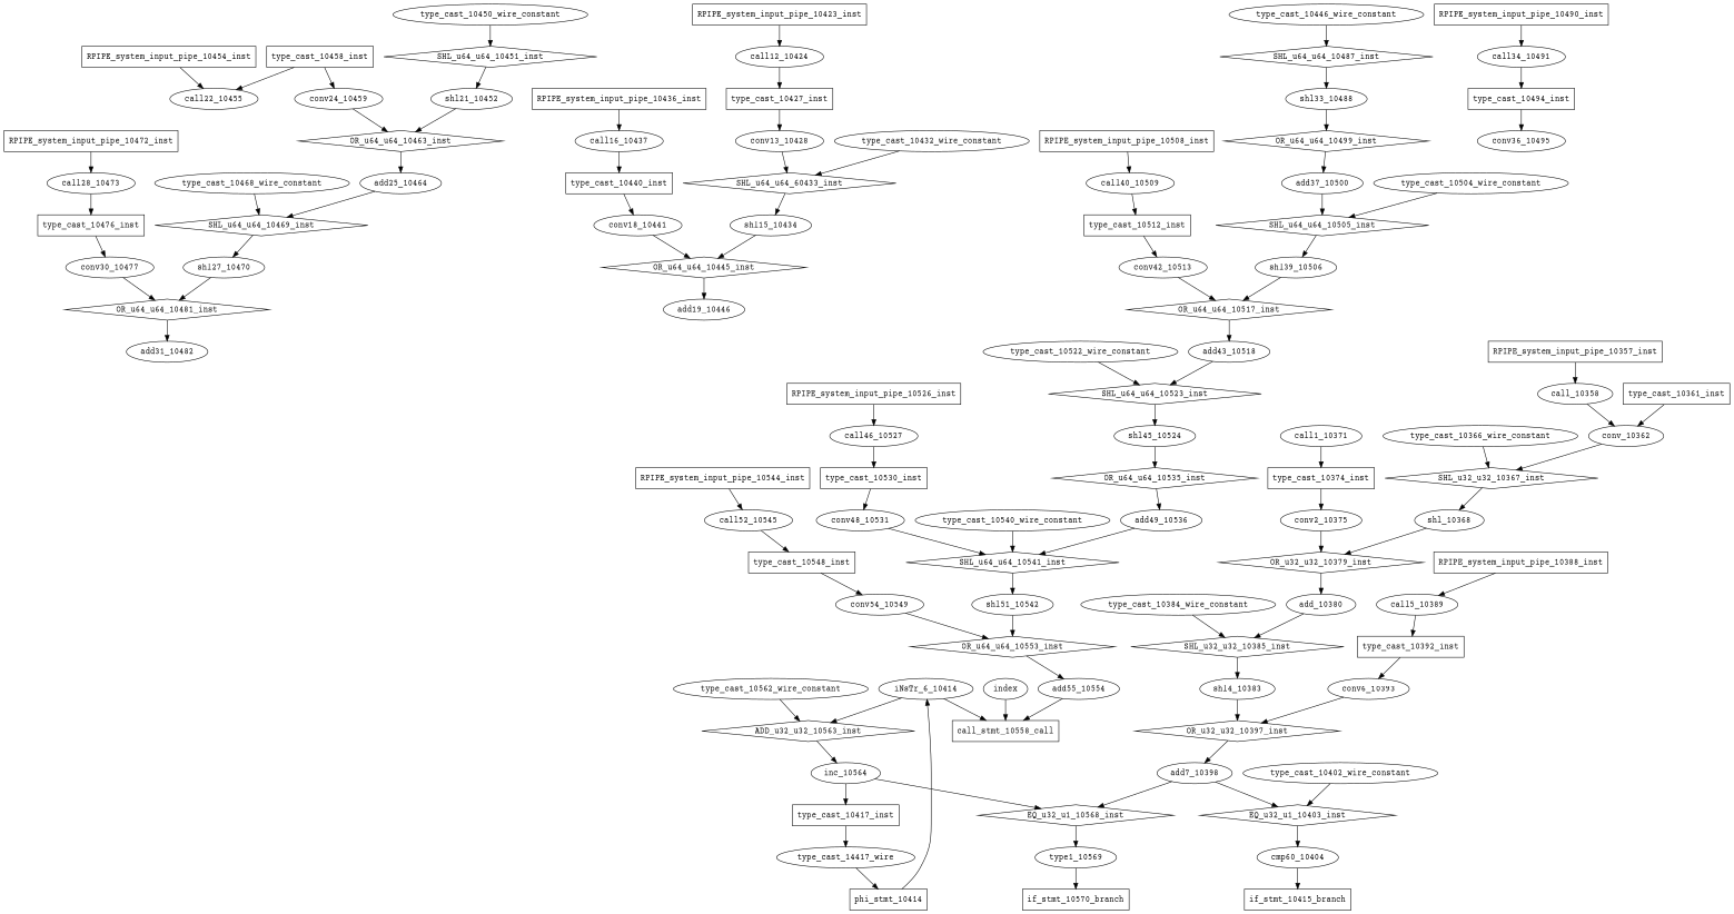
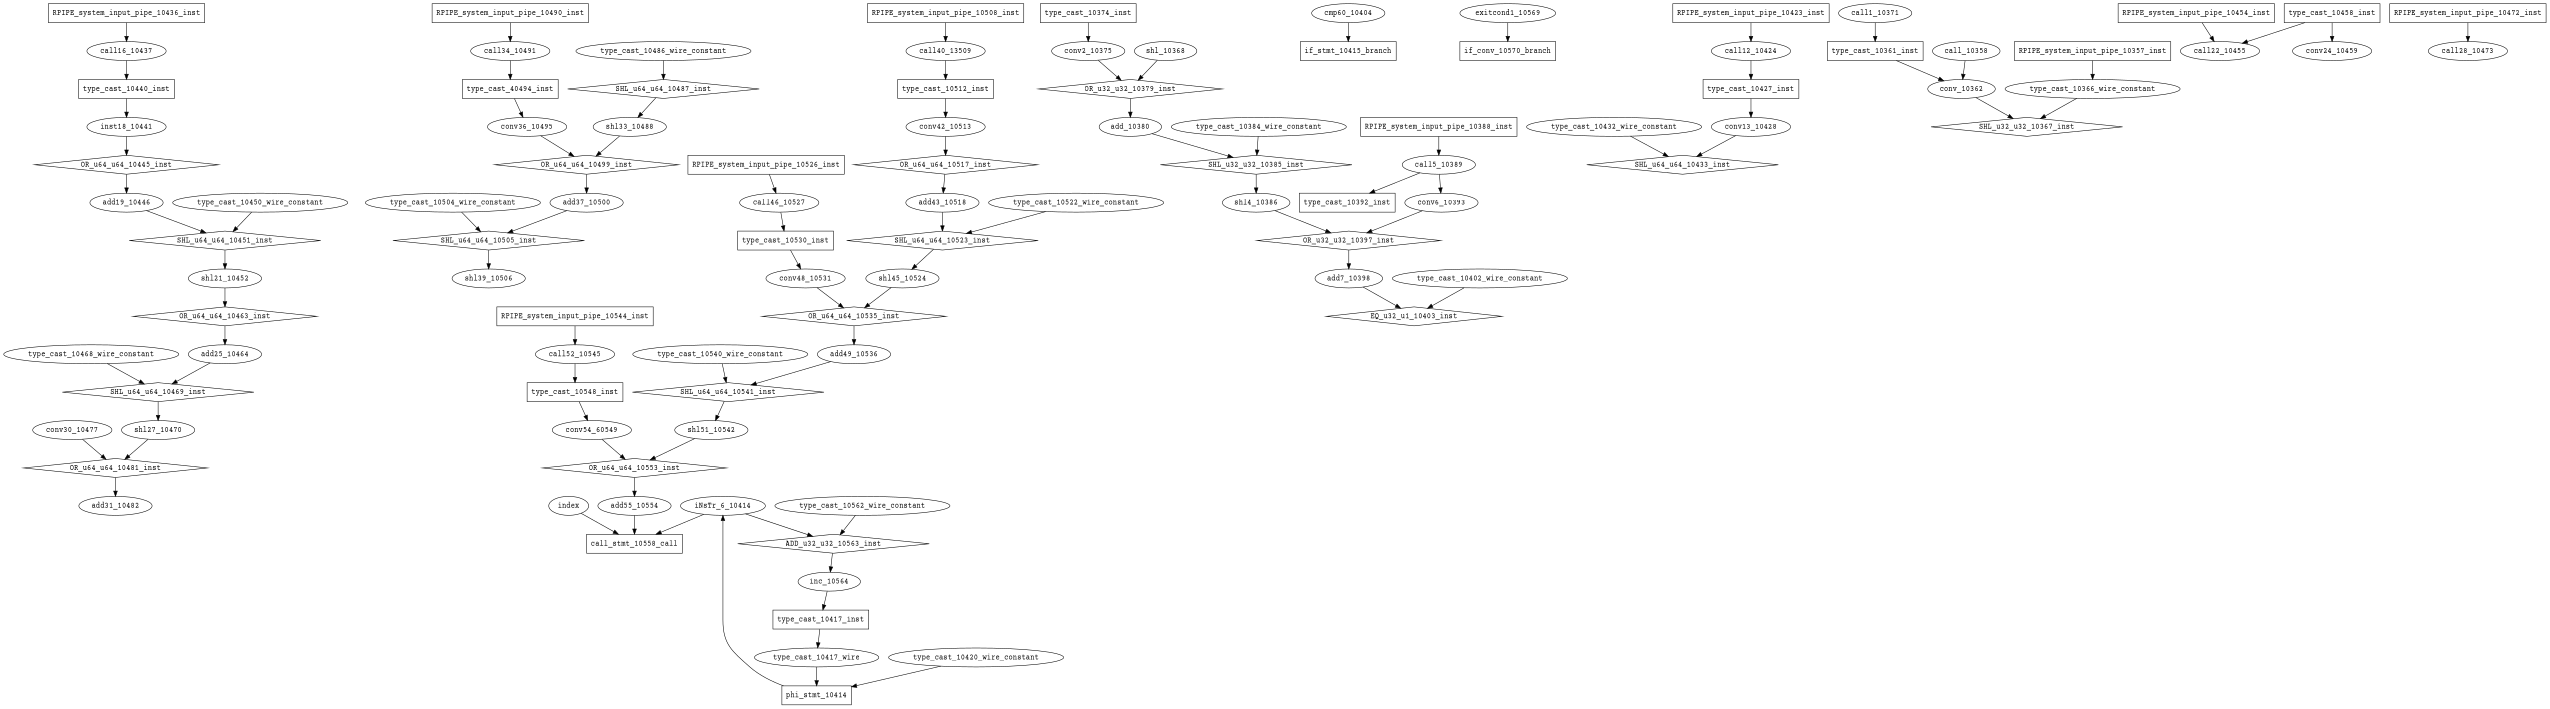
  digraph {
    fontname="Courier Prime"
    node [fontname="Courier Prime" shape=ellipse]
    edge [fontname="Courier Prime"]
    SHL_u64_u64_10451_inst [shape=diamond]
    add19_10446
    shl21_10452
    SHL_u64_u64_10469_inst [shape=diamond]
    add25_10464
    shl27_10470
    SHL_u64_u64_10487_inst [shape=diamond]
    shl33_10488
    SHL_u64_u64_10505_inst [shape=diamond]
    add37_10500
    shl39_10506
    SHL_u64_u64_10523_inst [shape=diamond]
    add43_10518
    shl45_10524
    SHL_u64_u64_10541_inst [shape=diamond]
    add49_10536
    shl51_10542
    call_stmt_10558_call [shape=rectangle]
    add55_10554
    EQ_u32_u1_10403_inst [shape=diamond]
    add7_10398
-   EQ_u32_u1_10568_inst [shape=diamond]
    cmp60_10404
-   exitcond1_10569 [label=type1_10569]
+   exitcond1_10569
    SHL_u32_u32_10385_inst [shape=diamond]
    add_10380
-   shl4_10386 [label=shl4_10383]
+   shl4_10386
    type_cast_10427_inst [shape=rectangle]
    call12_10424
    conv13_10428
    type_cast_10440_inst [shape=rectangle]
    call16_10437
-   conv18_10441
+   conv18_10441 [label=inst18_10441]
    type_cast_10374_inst [shape=rectangle]
    call1_10371
    conv2_10375
    type_cast_10458_inst [shape=rectangle]
    call22_10455
    conv24_10459
-   type_cast_10476_inst [shape=rectangle]
    call28_10473
    conv30_10477
-   type_cast_10494_inst [shape=rectangle]
+   type_cast_10494_inst [shape=rectangle label=type_cast_40494_inst]
    call34_10491
    conv36_10495
    type_cast_10512_inst [shape=rectangle]
-   call40_10509
+   call40_10509 [label=call40_13509]
    conv42_10513
    type_cast_10530_inst [shape=rectangle]
    call46_10527
    conv48_10531
    type_cast_10548_inst [shape=rectangle]
    call52_10545
-   conv54_10549
+   conv54_10549 [label=conv54_60549]
    type_cast_10392_inst [shape=rectangle]
    call5_10389
    conv6_10393
    call_10358
    conv_10362
    type_cast_10361_inst [shape=rectangle]
    n61 [label=if_stmt_10415_branch shape=rectangle]
-   SHL_u64_u64_10433_inst [shape=diamond label=SHL_u64_u64_60433_inst]
-   shl15_10434
+   SHL_u64_u64_10433_inst [shape=diamond]
    OR_u64_u64_10445_inst [shape=diamond]
    OR_u64_u64_10463_inst [shape=diamond]
    OR_u32_u32_10379_inst [shape=diamond]
    OR_u64_u64_10481_inst [shape=diamond]
    add31_10482
    OR_u64_u64_10499_inst [shape=diamond]
    OR_u64_u64_10517_inst [shape=diamond]
    OR_u64_u64_10535_inst [shape=diamond]
    OR_u64_u64_10553_inst [shape=diamond]
    OR_u32_u32_10397_inst [shape=diamond]
    SHL_u32_u32_10367_inst [shape=diamond]
    shl_10368
-   if_stmt_10570_branch [shape=rectangle]
+   if_stmt_10570_branch [shape=rectangle label=if_conv_10570_branch]
    iNsTr_6_10414
    ADD_u32_u32_10563_inst [shape=diamond]
    inc_10564
    type_cast_10417_inst [shape=rectangle]
-   type_cast_10417_wire [label=type_cast_14417_wire]
+   type_cast_10417_wire
    type_cast_10366_wire_constant
    type_cast_10384_wire_constant
    type_cast_10402_wire_constant
    phi_stmt_10414 [shape=rectangle]
+   type_cast_10420_wire_constant
    type_cast_10432_wire_constant
    type_cast_10450_wire_constant
    type_cast_10468_wire_constant
-   type_cast_10486_wire_constant [label=type_cast_10446_wire_constant]
+   type_cast_10486_wire_constant
    type_cast_10504_wire_constant
    type_cast_10522_wire_constant
    type_cast_10540_wire_constant
    type_cast_10562_wire_constant
    RPIPE_system_input_pipe_10357_inst [shape=rectangle]
    RPIPE_system_input_pipe_10388_inst [shape=rectangle]
    RPIPE_system_input_pipe_10423_inst [shape=rectangle]
    RPIPE_system_input_pipe_10436_inst [shape=rectangle]
    RPIPE_system_input_pipe_10454_inst [shape=rectangle]
    RPIPE_system_input_pipe_10472_inst [shape=rectangle]
    RPIPE_system_input_pipe_10490_inst [shape=rectangle]
    RPIPE_system_input_pipe_10508_inst [shape=rectangle]
    RPIPE_system_input_pipe_10526_inst [shape=rectangle]
    RPIPE_system_input_pipe_10544_inst [shape=rectangle]
    index [shape=""]
    SHL_u64_u64_10451_inst -> shl21_10452
+   add19_10446 -> SHL_u64_u64_10451_inst
    shl21_10452 -> OR_u64_u64_10463_inst
    SHL_u64_u64_10469_inst -> shl27_10470
    add25_10464 -> SHL_u64_u64_10469_inst
    shl27_10470 -> OR_u64_u64_10481_inst
    SHL_u64_u64_10487_inst -> shl33_10488
    shl33_10488 -> OR_u64_u64_10499_inst
    SHL_u64_u64_10505_inst -> shl39_10506
    add37_10500 -> SHL_u64_u64_10505_inst
-   shl39_10506 -> OR_u64_u64_10517_inst
    SHL_u64_u64_10523_inst -> shl45_10524
    add43_10518 -> SHL_u64_u64_10523_inst
    shl45_10524 -> OR_u64_u64_10535_inst
    SHL_u64_u64_10541_inst -> shl51_10542
    add49_10536 -> SHL_u64_u64_10541_inst
    shl51_10542 -> OR_u64_u64_10553_inst
    add55_10554 -> call_stmt_10558_call
-   EQ_u32_u1_10403_inst -> cmp60_10404
    add7_10398 -> EQ_u32_u1_10403_inst
-   add7_10398 -> EQ_u32_u1_10568_inst
-   EQ_u32_u1_10568_inst -> exitcond1_10569
    cmp60_10404 -> n61
    exitcond1_10569 -> if_stmt_10570_branch
    SHL_u32_u32_10385_inst -> shl4_10386
    add_10380 -> SHL_u32_u32_10385_inst
    shl4_10386 -> OR_u32_u32_10397_inst
    type_cast_10427_inst -> conv13_10428
    call12_10424 -> type_cast_10427_inst
    conv13_10428 -> SHL_u64_u64_10433_inst
    type_cast_10440_inst -> conv18_10441
    call16_10437 -> type_cast_10440_inst
    conv18_10441 -> OR_u64_u64_10445_inst
    type_cast_10374_inst -> conv2_10375
-   call1_10371 -> type_cast_10374_inst
+   call1_10371 -> type_cast_10361_inst
    conv2_10375 -> OR_u32_u32_10379_inst
    type_cast_10458_inst -> call22_10455
    type_cast_10458_inst -> conv24_10459
-   conv24_10459 -> OR_u64_u64_10463_inst
-   type_cast_10476_inst -> conv30_10477
-   call28_10473 -> type_cast_10476_inst
    conv30_10477 -> OR_u64_u64_10481_inst
    type_cast_10494_inst -> conv36_10495
    call34_10491 -> type_cast_10494_inst
+   conv36_10495 -> OR_u64_u64_10499_inst
    type_cast_10512_inst -> conv42_10513
    call40_10509 -> type_cast_10512_inst
    conv42_10513 -> OR_u64_u64_10517_inst
    type_cast_10530_inst -> conv48_10531
    call46_10527 -> type_cast_10530_inst
-   conv48_10531 -> SHL_u64_u64_10541_inst
+   conv48_10531 -> OR_u64_u64_10535_inst
    type_cast_10548_inst -> conv54_10549
    call52_10545 -> type_cast_10548_inst
    conv54_10549 -> OR_u64_u64_10553_inst
-   type_cast_10392_inst -> conv6_10393
+   call5_10389 -> conv6_10393
    call5_10389 -> type_cast_10392_inst
    conv6_10393 -> OR_u32_u32_10397_inst
    call_10358 -> conv_10362
    conv_10362 -> SHL_u32_u32_10367_inst
    type_cast_10361_inst -> conv_10362
-   SHL_u64_u64_10433_inst -> shl15_10434
-   shl15_10434 -> OR_u64_u64_10445_inst
    OR_u64_u64_10445_inst -> add19_10446
    OR_u64_u64_10463_inst -> add25_10464
    OR_u32_u32_10379_inst -> add_10380
    OR_u64_u64_10481_inst -> add31_10482
    OR_u64_u64_10499_inst -> add37_10500
    OR_u64_u64_10517_inst -> add43_10518
    OR_u64_u64_10535_inst -> add49_10536
    OR_u64_u64_10553_inst -> add55_10554
    OR_u32_u32_10397_inst -> add7_10398
-   SHL_u32_u32_10367_inst -> shl_10368
    shl_10368 -> OR_u32_u32_10379_inst
    iNsTr_6_10414 -> call_stmt_10558_call
    iNsTr_6_10414 -> ADD_u32_u32_10563_inst
    ADD_u32_u32_10563_inst -> inc_10564
-   inc_10564 -> EQ_u32_u1_10568_inst
    inc_10564 -> type_cast_10417_inst
    type_cast_10417_inst -> type_cast_10417_wire
    type_cast_10417_wire -> phi_stmt_10414
    type_cast_10366_wire_constant -> SHL_u32_u32_10367_inst
    type_cast_10384_wire_constant -> SHL_u32_u32_10385_inst
    type_cast_10402_wire_constant -> EQ_u32_u1_10403_inst
    phi_stmt_10414 -> iNsTr_6_10414
+   type_cast_10420_wire_constant -> phi_stmt_10414
    type_cast_10432_wire_constant -> SHL_u64_u64_10433_inst
    type_cast_10450_wire_constant -> SHL_u64_u64_10451_inst
    type_cast_10468_wire_constant -> SHL_u64_u64_10469_inst
    type_cast_10486_wire_constant -> SHL_u64_u64_10487_inst
    type_cast_10504_wire_constant -> SHL_u64_u64_10505_inst
    type_cast_10522_wire_constant -> SHL_u64_u64_10523_inst
    type_cast_10540_wire_constant -> SHL_u64_u64_10541_inst
    type_cast_10562_wire_constant -> ADD_u32_u32_10563_inst
-   RPIPE_system_input_pipe_10357_inst -> call_10358
+   RPIPE_system_input_pipe_10357_inst -> type_cast_10366_wire_constant
    RPIPE_system_input_pipe_10388_inst -> call5_10389
    RPIPE_system_input_pipe_10423_inst -> call12_10424
    RPIPE_system_input_pipe_10436_inst -> call16_10437
    RPIPE_system_input_pipe_10454_inst -> call22_10455
    RPIPE_system_input_pipe_10472_inst -> call28_10473
    RPIPE_system_input_pipe_10490_inst -> call34_10491
    RPIPE_system_input_pipe_10508_inst -> call40_10509
    RPIPE_system_input_pipe_10526_inst -> call46_10527
    RPIPE_system_input_pipe_10544_inst -> call52_10545
    index -> call_stmt_10558_call
  }
